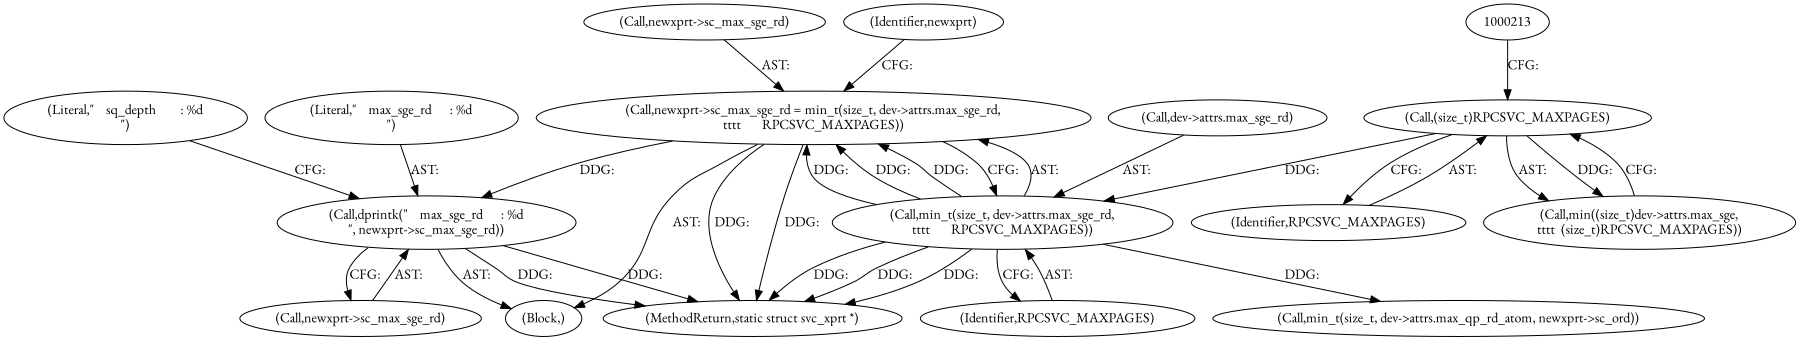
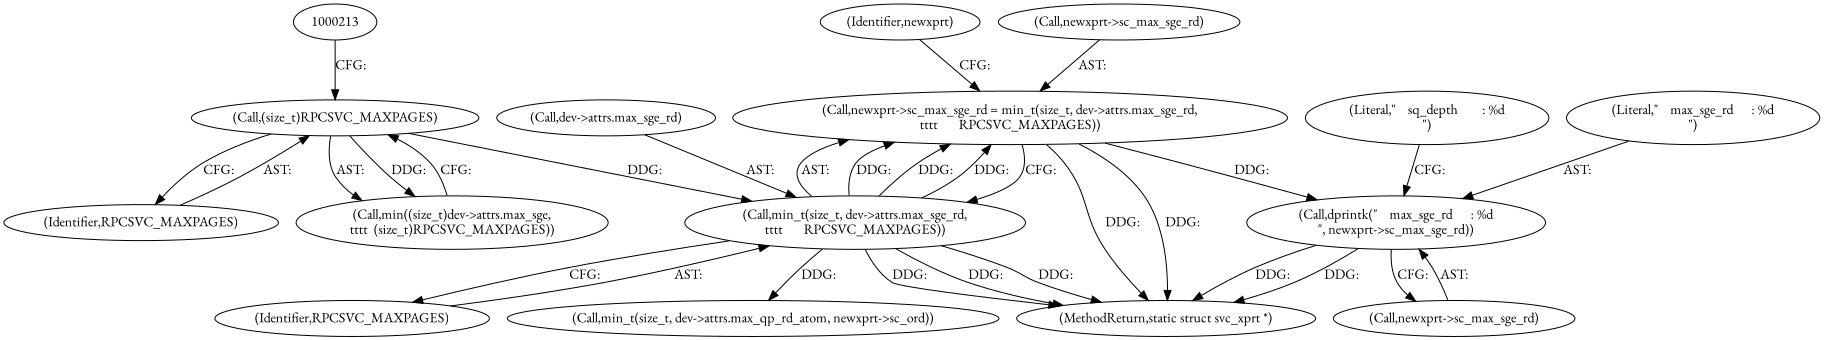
  digraph {
    fontname="EB Garamond"
    node [fontname="EB Garamond"]
    edge [fontname="EB Garamond"]
    n1 [label="(Call,dprintk(\"    max_sge_rd      : %d\n\", newxprt->sc_max_sge_rd))"]
    n2 [label="(MethodReturn,static struct svc_xprt *)"]
-   n3 [label="(Block,)"]
    n4 [label="(Call,newxprt->sc_max_sge_rd)"]
    n5 [label="(Call,newxprt->sc_max_sge_rd = min_t(size_t, dev->attrs.max_sge_rd,\n\t\t\t\t       RPCSVC_MAXPAGES))"]
    n6 [label="(Call,min_t(size_t, dev->attrs.max_sge_rd,\n\t\t\t\t       RPCSVC_MAXPAGES))"]
    n7 [label="(Identifier,RPCSVC_MAXPAGES)"]
    n8 [label="(Call,min_t(size_t, dev->attrs.max_qp_rd_atom, newxprt->sc_ord))"]
    n9 [label="(Call,(size_t)RPCSVC_MAXPAGES)"]
    n10 [label="(Identifier,RPCSVC_MAXPAGES)"]
    n11 [label="(Call,min((size_t)dev->attrs.max_sge,\n\t\t\t\t  (size_t)RPCSVC_MAXPAGES))"]
    n12 [label="(Literal,\"    sq_depth        : %d\n\")"]
    n13 [label="(Literal,\"    max_sge_rd      : %d\n\")"]
    n14 [label="(Call,dev->attrs.max_sge_rd)"]
    n15 [label="(Identifier,newxprt)"]
    n16 [label="(Call,newxprt->sc_max_sge_rd)"]
    1000213
    n1 -> n2 [label="DDG: "]
    n1 -> n2 [label="DDG: "]
-   n1 -> n3 [label="AST: "]
    n1 -> n4 [label="CFG: "]
    n4 -> n1 [label="AST: "]
    n5 -> n1 [label="DDG: "]
    n5 -> n2 [label="DDG: "]
    n5 -> n2 [label="DDG: "]
-   n5 -> n3 [label="AST: "]
    n5 -> n6 [label="CFG: "]
    n6 -> n2 [label="DDG: "]
    n6 -> n2 [label="DDG: "]
    n6 -> n2 [label="DDG: "]
    n6 -> n5 [label="AST: "]
    n6 -> n5 [label="DDG: "]
    n6 -> n5 [label="DDG: "]
    n6 -> n5 [label="DDG: "]
    n6 -> n7 [label="CFG: "]
    n6 -> n8 [label="DDG: "]
    n7 -> n6 [label="AST: "]
    n9 -> n6 [label="DDG: "]
    n9 -> n10 [label="CFG: "]
    n9 -> n11 [label="AST: "]
    n9 -> n11 [label="DDG: "]
    n10 -> n9 [label="AST: "]
    n11 -> n9 [label="CFG: "]
    n12 -> n1 [label="CFG: "]
    n13 -> n1 [label="AST: "]
    n14 -> n6 [label="AST: "]
    n15 -> n5 [label="CFG: "]
    n16 -> n5 [label="AST: "]
    1000213 -> n9 [label="CFG: "]
  }
